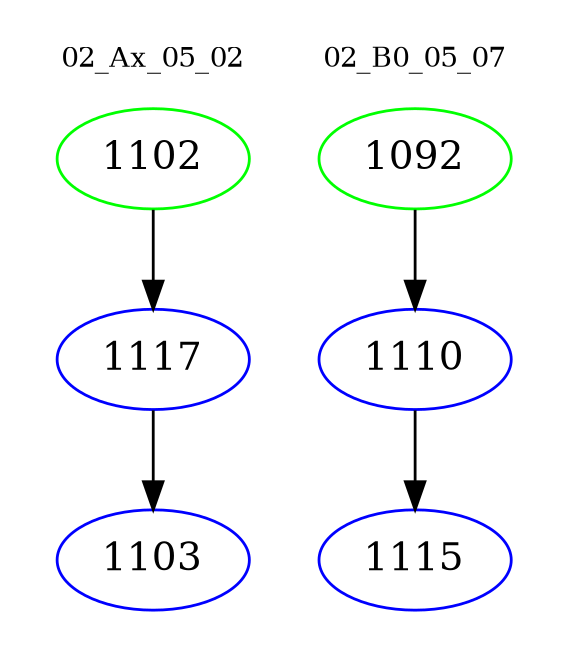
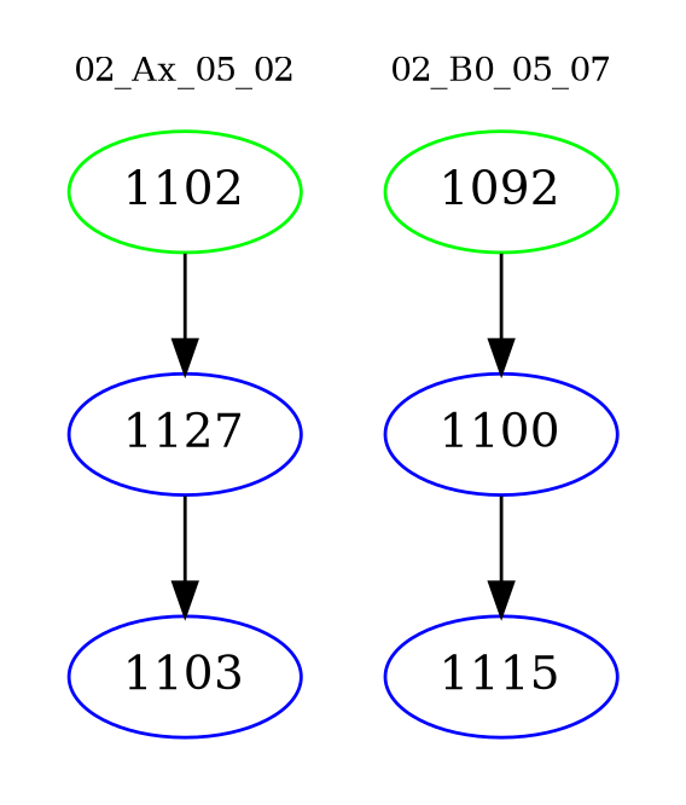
  digraph {
    node [color=blue]
    edge [color=black]
    n1 [color=green label=1102]
-   n2 [label=1117]
+   n2 [label=1127]
    n3 [label=1103]
    n4 [color=green label=1092]
-   n5 [label=1110]
+   n5 [label=1100]
    n6 [label=1115]
    subgraph cluster_1 {
      color=white
      fontsize=10
      label="02_Ax_05_02"
      n1
      n2
      n3
    }
    subgraph cluster_2 {
      color=white
      fontsize=10
      label="02_B0_05_07"
      n4
      n5
      n6
    }
    n1 -> n2
    n2 -> n3
    n4 -> n5
    n5 -> n6
  }
